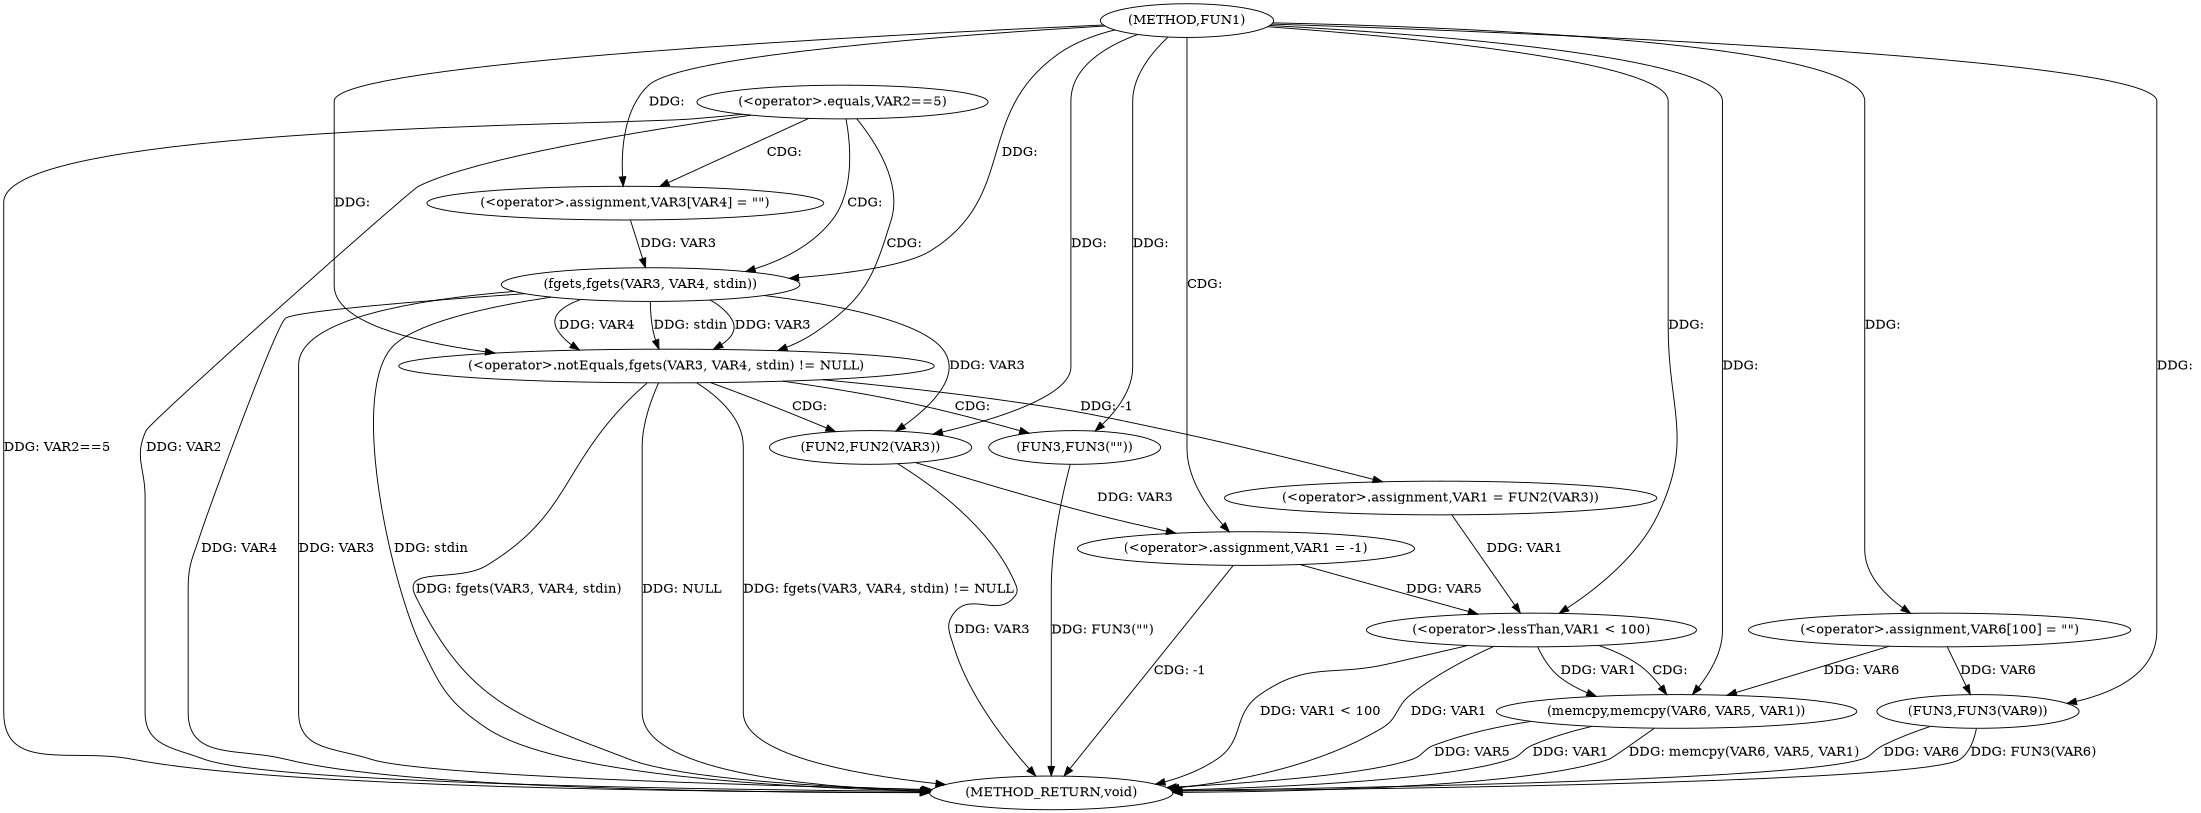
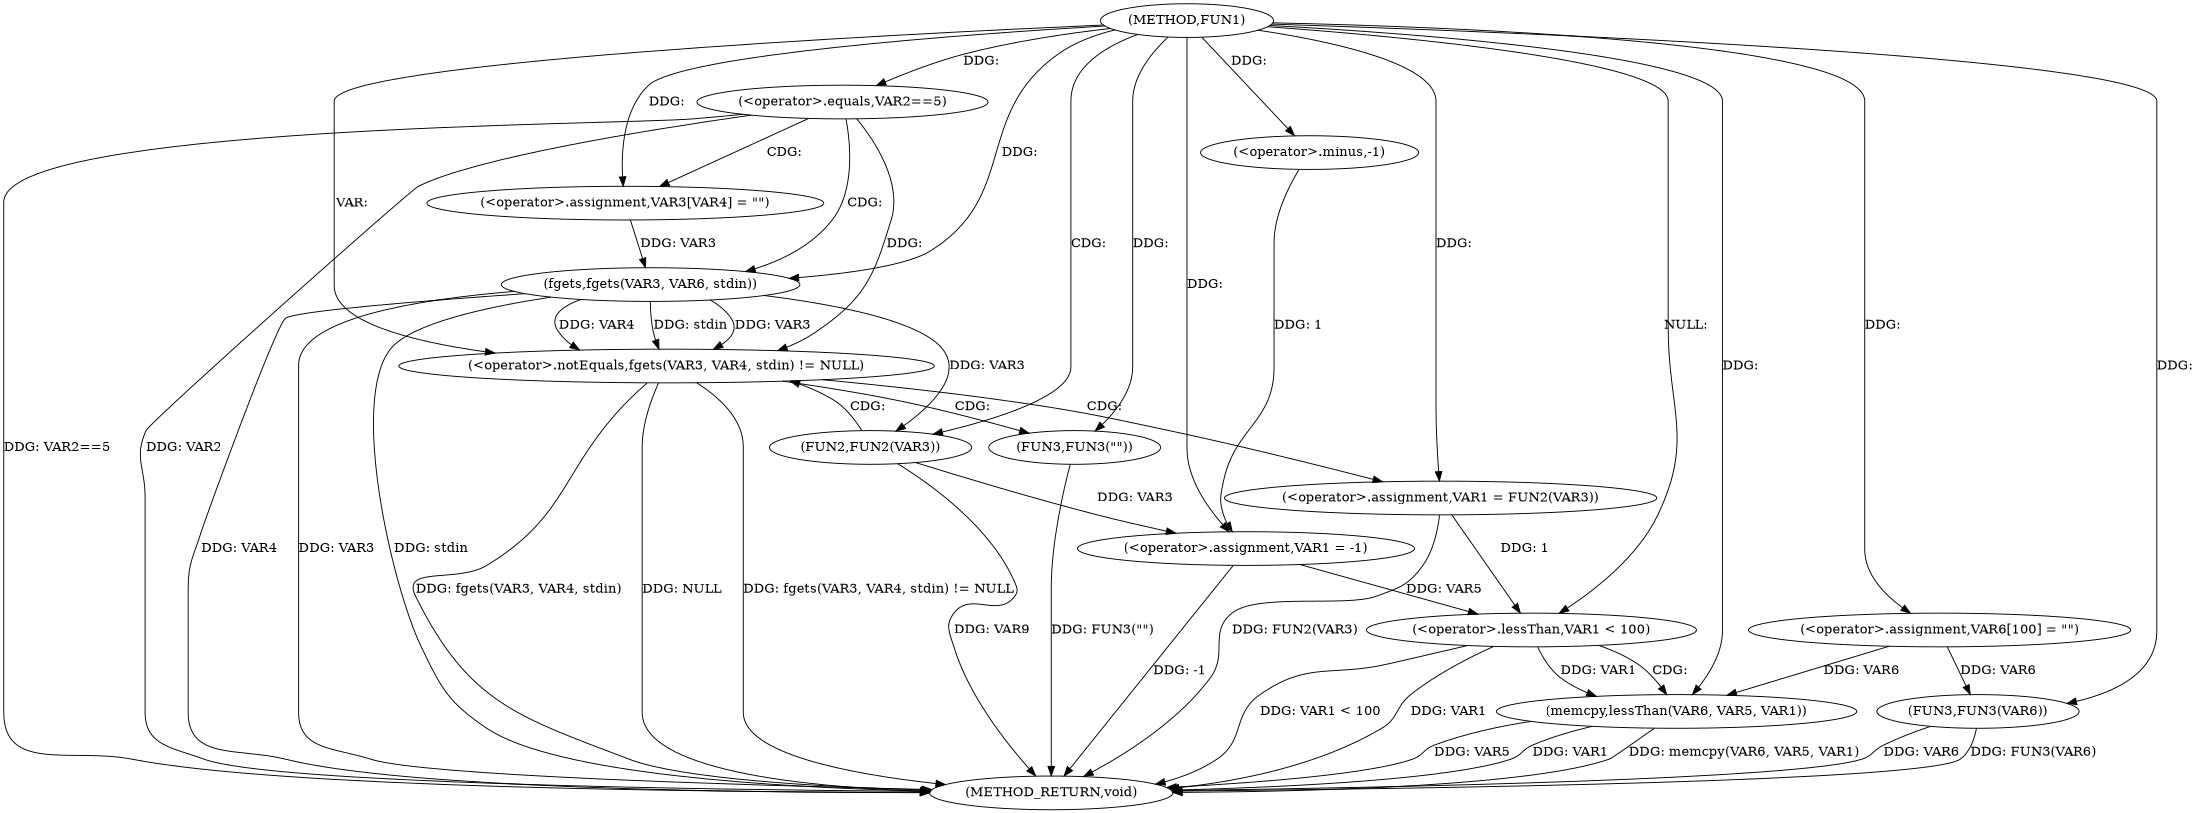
  digraph {
    n1 [label="(METHOD,FUN1)"]
    n2 [label="(<operator>.assignment,VAR1 = -1)"]
+   n3 [label="(<operator>.minus,-1)"]
    n4 [label="(<operator>.equals,VAR2==5)"]
    n5 [label="(<operator>.assignment,VAR3[VAR4] = \"\")"]
    n6 [label="(<operator>.notEquals,fgets(VAR3, VAR4, stdin) != NULL)"]
-   n7 [label="(fgets,fgets(VAR3, VAR4, stdin))"]
+   n7 [label="(fgets,fgets(VAR3, VAR6, stdin))"]
    n8 [label="(<operator>.assignment,VAR1 = FUN2(VAR3))"]
    n9 [label="(FUN2,FUN2(VAR3))"]
    n10 [label="(FUN3,FUN3(\"\"))"]
    n11 [label="(<operator>.assignment,VAR6[100] = \"\")"]
    n12 [label="(<operator>.lessThan,VAR1 < 100)"]
-   n13 [label="(memcpy,memcpy(VAR6, VAR5, VAR1))"]
-   n14 [label="(FUN3,FUN3(VAR9))"]
+   n13 [label="(memcpy,lessThan(VAR6, VAR5, VAR1))"]
+   n14 [label="(FUN3,FUN3(VAR6))"]
    n15 [label="(METHOD_RETURN,void)"]
-   n1 -> n2 [label="CDG: "]
+   n1 -> n2 [label="DDG: "]
+   n1 -> n3 [label="DDG: "]
+   n1 -> n4 [label="DDG: "]
    n1 -> n5 [label="DDG: "]
-   n1 -> n6 [label="DDG: "]
+   n1 -> n6 [label="VAR: "]
    n1 -> n7 [label="DDG: "]
-   n1 -> n9 [label="DDG: "]
+   n1 -> n8 [label="DDG: "]
+   n1 -> n9 [label="CDG: "]
    n1 -> n10 [label="DDG: "]
    n1 -> n11 [label="DDG: "]
-   n1 -> n12 [label="DDG: "]
+   n1 -> n12 [label="NULL: "]
    n1 -> n13 [label="DDG: "]
    n1 -> n14 [label="DDG: "]
    n2 -> n12 [label="DDG: VAR5"]
-   n2 -> n15 [label="CDG: -1"]
+   n2 -> n15 [label="DDG: -1"]
+   n3 -> n2 [label="DDG: 1"]
    n4 -> n5 [label="CDG: "]
-   n4 -> n6 [label="CDG: "]
+   n4 -> n6 [label="DDG: "]
    n4 -> n7 [label="CDG: "]
    n4 -> n15 [label="DDG: VAR2==5"]
    n4 -> n15 [label="DDG: VAR2"]
    n5 -> n7 [label="DDG: VAR3"]
-   n6 -> n8 [label="DDG: -1"]
-   n6 -> n9 [label="CDG: "]
+   n6 -> n8 [label="CDG: "]
+   n9 -> n6 [label="CDG: "]
    n6 -> n10 [label="CDG: "]
    n6 -> n15 [label="DDG: fgets(VAR3, VAR4, stdin) != NULL"]
    n6 -> n15 [label="DDG: fgets(VAR3, VAR4, stdin)"]
    n6 -> n15 [label="DDG: NULL"]
    n7 -> n6 [label="DDG: VAR3"]
    n7 -> n6 [label="DDG: VAR4"]
    n7 -> n6 [label="DDG: stdin"]
    n7 -> n9 [label="DDG: VAR3"]
    n7 -> n15 [label="DDG: VAR4"]
    n7 -> n15 [label="DDG: VAR3"]
    n7 -> n15 [label="DDG: stdin"]
-   n8 -> n12 [label="DDG: VAR1"]
+   n8 -> n12 [label="DDG: 1"]
+   n8 -> n15 [label="DDG: FUN2(VAR3)"]
    n9 -> n2 [label="DDG: VAR3"]
-   n9 -> n15 [label="DDG: VAR3"]
+   n9 -> n15 [label="DDG: VAR9"]
    n10 -> n15 [label="DDG: FUN3(\"\")"]
    n11 -> n13 [label="DDG: VAR6"]
    n11 -> n14 [label="DDG: VAR6"]
    n12 -> n13 [label="DDG: VAR1"]
    n12 -> n13 [label="CDG: "]
    n12 -> n15 [label="DDG: VAR1 < 100"]
    n12 -> n15 [label="DDG: VAR1"]
    n13 -> n15 [label="DDG: VAR5"]
    n13 -> n15 [label="DDG: VAR1"]
    n13 -> n15 [label="DDG: memcpy(VAR6, VAR5, VAR1)"]
    n14 -> n15 [label="DDG: VAR6"]
    n14 -> n15 [label="DDG: FUN3(VAR6)"]
  }
